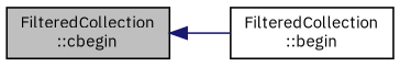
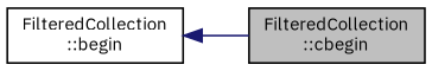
  digraph {
    rankdir=LR
    fontname="IBM Plex Sans"
    node [color=black fontname="IBM Plex Sans" fontsize=10 shape=record style=filled]
    n1 [fillcolor=grey75 fontcolor=black height=0.2 label="FilteredCollection\l::cbegin" width=0.4]
    n2 [fillcolor=white height=0.2 label="FilteredCollection\l::begin" width=0.4]
-   n1 -> n2 [color=midnightblue dir=back fontname="IBM Plex Sans" fontsize=10 labelfontname=Helvetica labelfontsize=10 style=solid]
+   n2 -> n1 [color=midnightblue dir=back fontname="IBM Plex Sans" fontsize=10 labelfontname=Helvetica labelfontsize=10 style=solid]
  }
